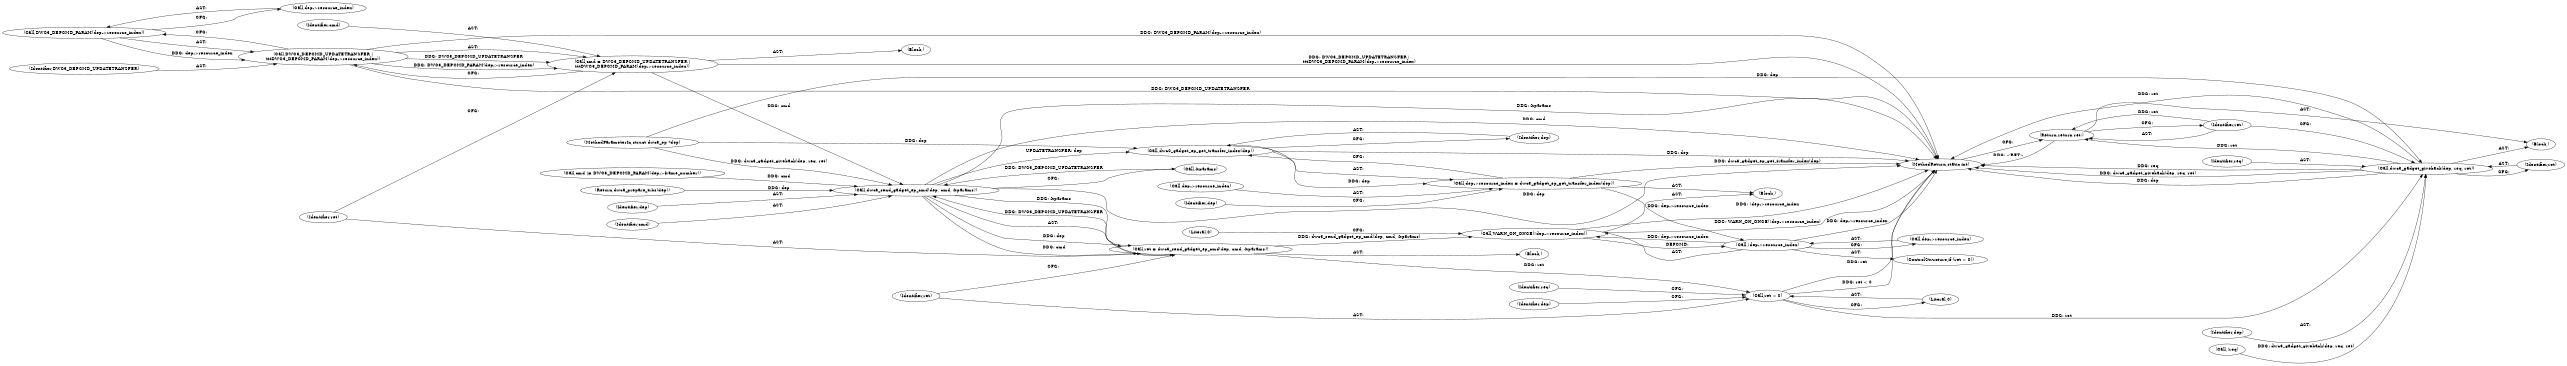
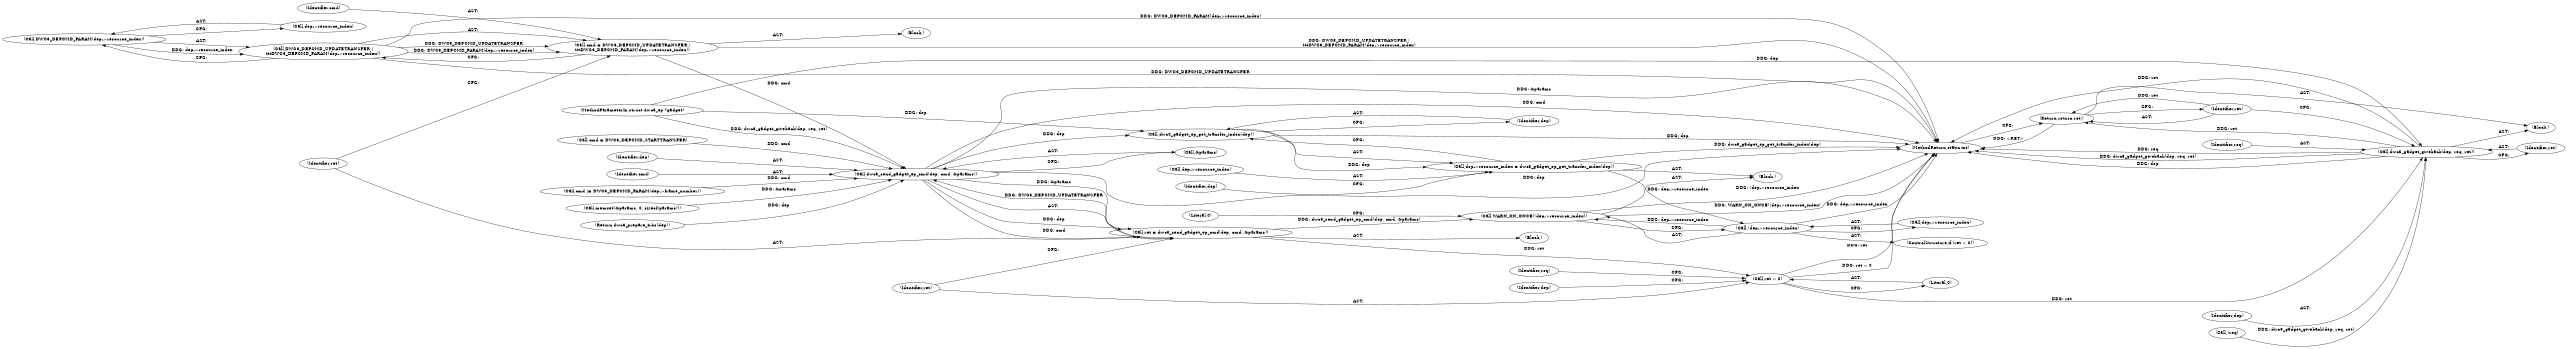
  digraph {
    rankdir=LR
    n1 [label="(Call,DWC3_DEPCMD_PARAM(dep->resource_index))"]
    n2 [label="(Call,DWC3_DEPCMD_UPDATETRANSFER |\n\t\t\tDWC3_DEPCMD_PARAM(dep->resource_index))"]
    n3 [label="(Call,dep->resource_index)"]
    n4 [label="(MethodReturn,static int)"]
    n5 [label="(Call,cmd = DWC3_DEPCMD_UPDATETRANSFER |\n\t\t\tDWC3_DEPCMD_PARAM(dep->resource_index))"]
    n6 [label="(Return,return ret;)"]
    n7 [label="(Call,dwc3_send_gadget_ep_cmd(dep, cmd, &params))"]
    n8 [label="(Block,)"]
    n9 [label="(Call,ret = dwc3_send_gadget_ep_cmd(dep, cmd, &params))"]
    n10 [label="(Call,dwc0_gadget_ep_get_transfer_index(dep))"]
    n11 [label="(Call,&params)"]
    n12 [label="(Call,ret < 0)"]
    n13 [label="(Block,)"]
    n14 [label="(Call,WARN_ON_ONCE(!dep->resource_index))"]
    n15 [label="(Call,dwc3_gadget_giveback(dep, req, ret))"]
    n16 [label="(Block,)"]
    n17 [label="(Identifier,ret)"]
    n18 [label="(Call,dep->resource_index = dwc3_gadget_ep_get_transfer_index(dep))"]
    n19 [label="(Identifier,dep)"]
    n20 [label="(Literal,0)"]
    n21 [label="(ControlStructure,if (ret < 0))"]
    n22 [label="(Identifier,ret)"]
    n23 [label="(Call,!dep->resource_index)"]
    n24 [label="(Block,)"]
    n25 [label="(Call,dep->resource_index)"]
    n26 [label="(Call,dep->resource_index)"]
+   n27 [label="(Call,memset(&params, 0, sizeof(params)))"]
    n28 [label="(Identifier,dep)"]
    n29 [label="(Identifier,req)"]
    n30 [label="(Call,!req)"]
    n31 [label="(Literal,0)"]
    n32 [label="(Identifier,dep)"]
-   n33 [label="(MethodParameterIn,struct dwc3_ep *dep)"]
+   n33 [label="(MethodParameterIn,struct dwc3_ep *gadget)"]
    n34 [label="(Identifier,ret)"]
    n35 [label="(Identifier,dep)"]
    n36 [label="(Identifier,dep)"]
    n37 [label="(Identifier,req)"]
-   n38 [label="(Identifier,DWC3_DEPCMD_UPDATETRANSFER)"]
    n39 [label="(Identifier,cmd)"]
    n40 [label="(Identifier,ret)"]
    n41 [label="(Call,cmd |= DWC3_DEPCMD_PARAM(dep->frame_number))"]
    n42 [label="(Return,dwc3_prepare_trbs(dep))"]
    n43 [label="(Identifier,cmd)"]
+   n44 [label="(Call,cmd = DWC3_DEPCMD_STARTTRANSFER)"]
    n1 -> n2 [label="AST: "]
    n1 -> n2 [label="DDG: dep->resource_index"]
    n1 -> n3 [label="CFG: "]
    n2 -> n1 [label="CFG: "]
    n2 -> n4 [label="DDG: DWC3_DEPCMD_PARAM(dep->resource_index)"]
    n2 -> n4 [label="DDG: DWC3_DEPCMD_UPDATETRANSFER"]
    n2 -> n5 [label="AST: "]
    n2 -> n5 [label="DDG: DWC3_DEPCMD_UPDATETRANSFER"]
    n2 -> n5 [label="DDG: DWC3_DEPCMD_PARAM(dep->resource_index)"]
    n3 -> n1 [label="AST: "]
    n4 -> n6 [label="CFG: "]
    n5 -> n2 [label="CFG: "]
    n5 -> n4 [label="DDG: DWC3_DEPCMD_UPDATETRANSFER |\n\t\t\tDWC3_DEPCMD_PARAM(dep->resource_index)"]
    n5 -> n7 [label="DDG: cmd"]
    n5 -> n8 [label="AST: "]
    n6 -> n4 [label="DDG: <RET>"]
    n6 -> n16 [label="AST: "]
    n6 -> n22 [label="CFG: "]
    n7 -> n4 [label="DDG: dep"]
    n7 -> n4 [label="DDG: &params"]
    n7 -> n4 [label="DDG: cmd"]
    n7 -> n9 [label="AST: "]
    n7 -> n9 [label="DDG: dep"]
    n7 -> n9 [label="DDG: cmd"]
    n7 -> n9 [label="DDG: &params"]
-   n7 -> n10 [label="UPDATETRANSFER: dep"]
+   n7 -> n10 [label="DDG: dep"]
    n7 -> n11 [label="CFG: "]
    n9 -> n7 [label="DDG: DWC3_DEPCMD_UPDATETRANSFER"]
    n9 -> n12 [label="DDG: ret"]
    n9 -> n13 [label="AST: "]
    n9 -> n14 [label="DDG: dwc3_send_gadget_ep_cmd(dep, cmd, &params)"]
    n10 -> n4 [label="DDG: dep"]
    n10 -> n18 [label="AST: "]
    n10 -> n18 [label="DDG: dep"]
    n10 -> n19 [label="CFG: "]
-   n11 -> n7 [label="DDG: DWC3_DEPCMD_UPDATETRANSFER"]
+   n11 -> n7 [label="AST: "]
    n12 -> n4 [label="DDG: ret"]
    n12 -> n4 [label="DDG: ret < 0"]
    n12 -> n15 [label="DDG: ret"]
    n12 -> n20 [label="CFG: "]
    n14 -> n4 [label="DDG: !dep->resource_index"]
    n14 -> n4 [label="DDG: WARN_ON_ONCE(!dep->resource_index)"]
-   n14 -> n23 [label="DEPCMD: "]
+   n14 -> n23 [label="CFG: "]
    n14 -> n24 [label="AST: "]
    n15 -> n4 [label="DDG: req"]
    n15 -> n4 [label="DDG: dwc3_gadget_giveback(dep, req, ret)"]
    n15 -> n4 [label="DDG: dep"]
    n15 -> n4 [label="DDG: ret"]
    n15 -> n6 [label="DDG: ret"]
    n15 -> n16 [label="AST: "]
    n15 -> n17 [label="CFG: "]
    n17 -> n15 [label="AST: "]
    n18 -> n4 [label="DDG: dwc3_gadget_ep_get_transfer_index(dep)"]
    n18 -> n10 [label="CFG: "]
    n18 -> n23 [label="DDG: dep->resource_index"]
    n18 -> n24 [label="AST: "]
    n19 -> n10 [label="AST: "]
    n20 -> n12 [label="AST: "]
    n22 -> n6 [label="AST: "]
    n22 -> n6 [label="DDG: ret"]
    n22 -> n15 [label="CFG: "]
    n23 -> n4 [label="DDG: dep->resource_index"]
    n23 -> n14 [label="AST: "]
    n23 -> n14 [label="DDG: dep->resource_index"]
    n23 -> n21 [label="AST: "]
    n23 -> n25 [label="CFG: "]
    n25 -> n23 [label="AST: "]
    n26 -> n18 [label="AST: "]
+   n27 -> n7 [label="DDG: &params"]
    n28 -> n15 [label="AST: "]
    n29 -> n12 [label="CFG: "]
    n30 -> n15 [label="DDG: dwc3_gadget_giveback(dep, req, ret)"]
    n31 -> n14 [label="CFG: "]
    n32 -> n18 [label="CFG: "]
    n33 -> n7 [label="DDG: dwc3_gadget_giveback(dep, req, ret)"]
    n33 -> n10 [label="DDG: dep"]
    n33 -> n15 [label="DDG: dep"]
    n34 -> n9 [label="CFG: "]
    n34 -> n12 [label="AST: "]
    n35 -> n12 [label="CFG: "]
    n36 -> n7 [label="AST: "]
    n37 -> n15 [label="AST: "]
-   n38 -> n2 [label="AST: "]
    n39 -> n7 [label="AST: "]
    n40 -> n5 [label="CFG: "]
    n40 -> n9 [label="AST: "]
    n41 -> n7 [label="DDG: cmd"]
    n42 -> n7 [label="DDG: dep"]
    n43 -> n5 [label="AST: "]
+   n44 -> n7 [label="DDG: cmd"]
  }
